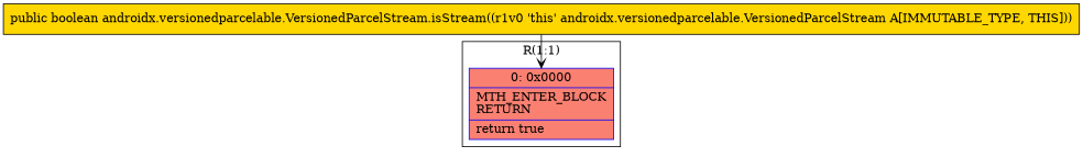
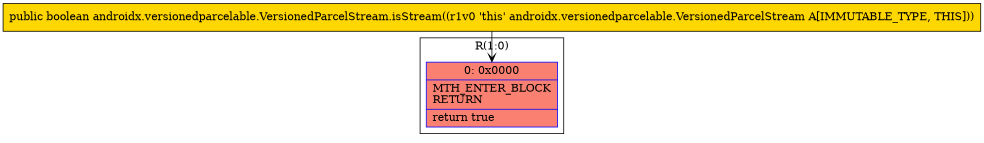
  digraph {
    node [shape=record style=filled]
    n1 [color=blue label="{0\:\ 0x0000|MTH_ENTER_BLOCK\lRETURN\l|return true\l}" fillcolor=salmon]
    n2 [label="{public boolean androidx.versionedparcelable.VersionedParcelStream.isStream((r1v0 'this' androidx.versionedparcelable.VersionedParcelStream A[IMMUTABLE_TYPE, THIS])) }" fillcolor=gold]
    subgraph cluster_1 {
-     label="R(1:1)"
+     label="R(1:0)"
      n1
    }
    n2 -> n1 [style=solid arrowhead=vee]
  }
